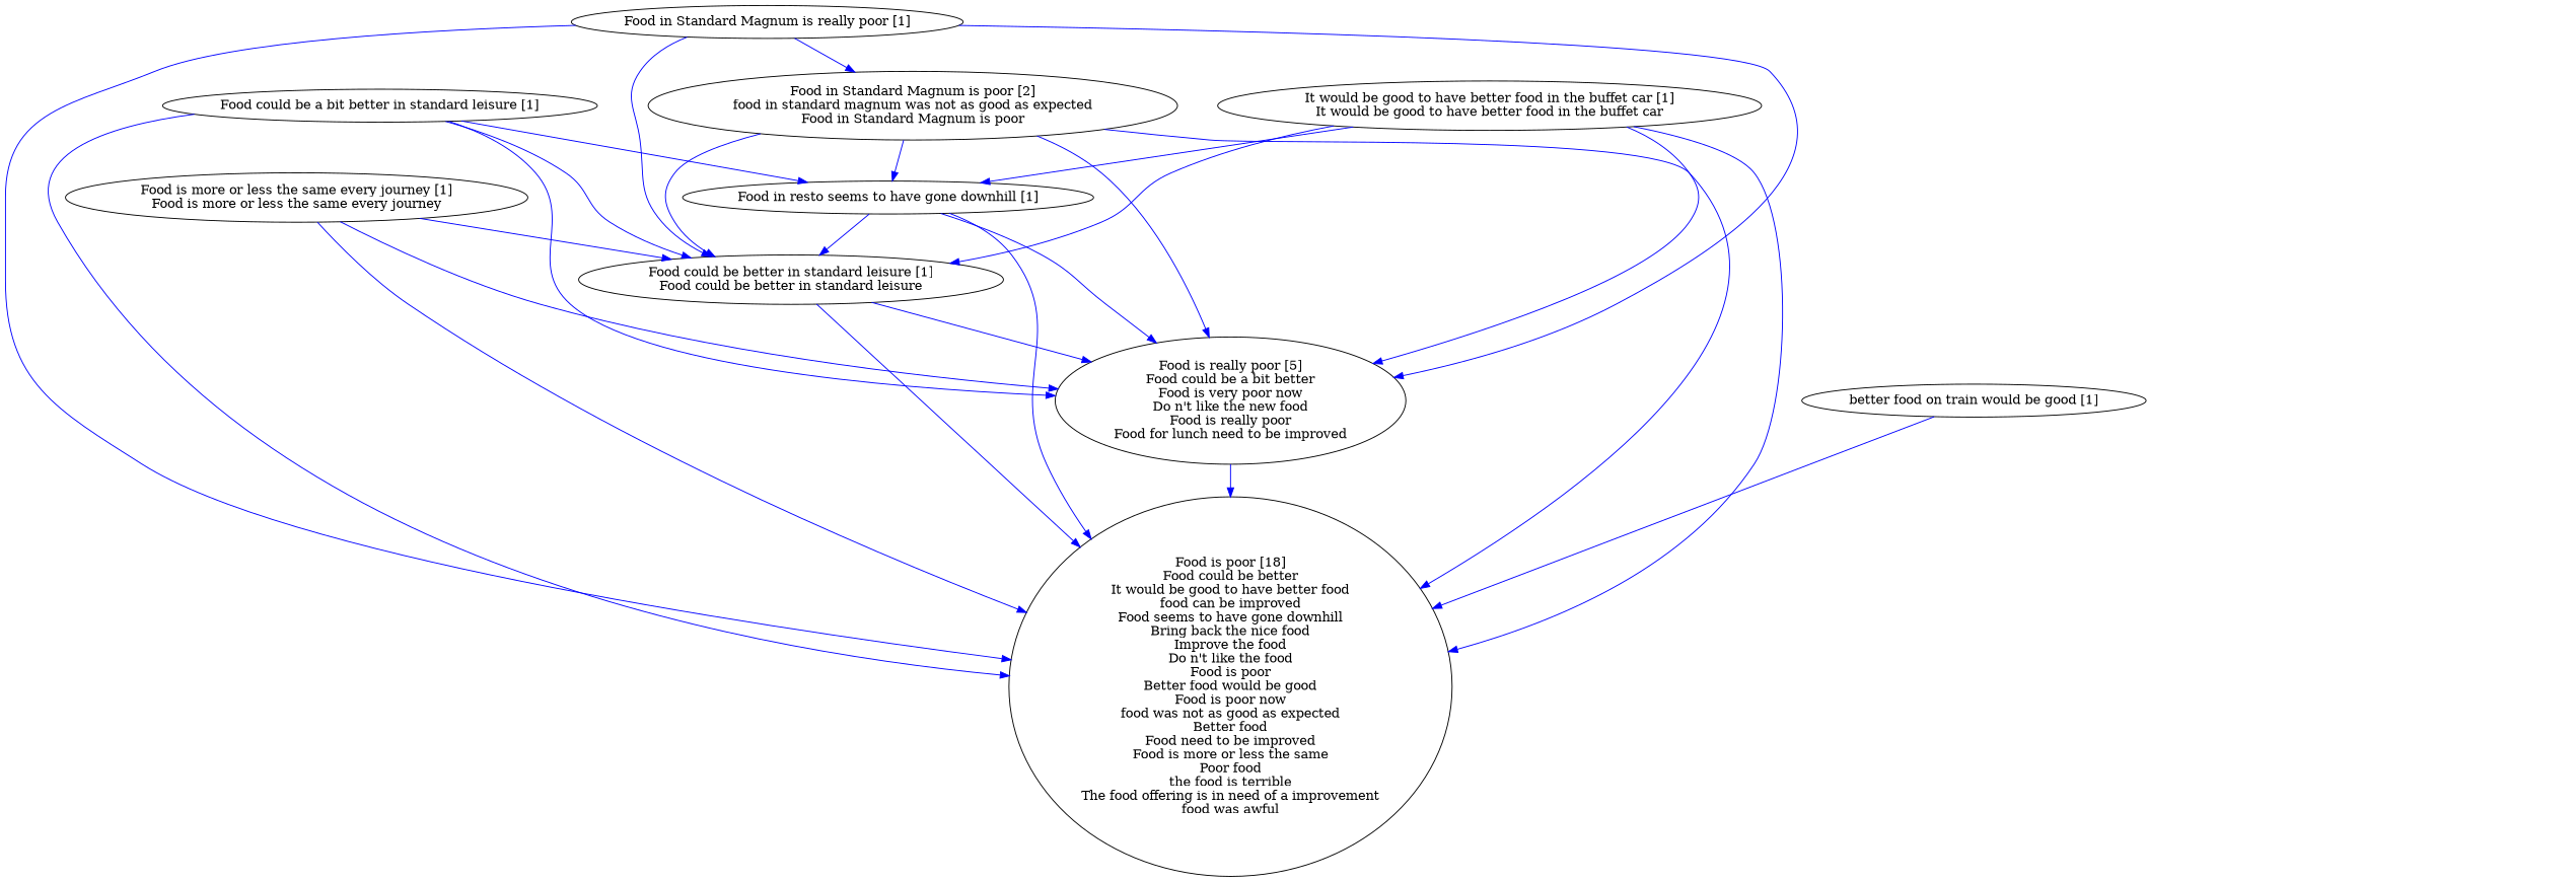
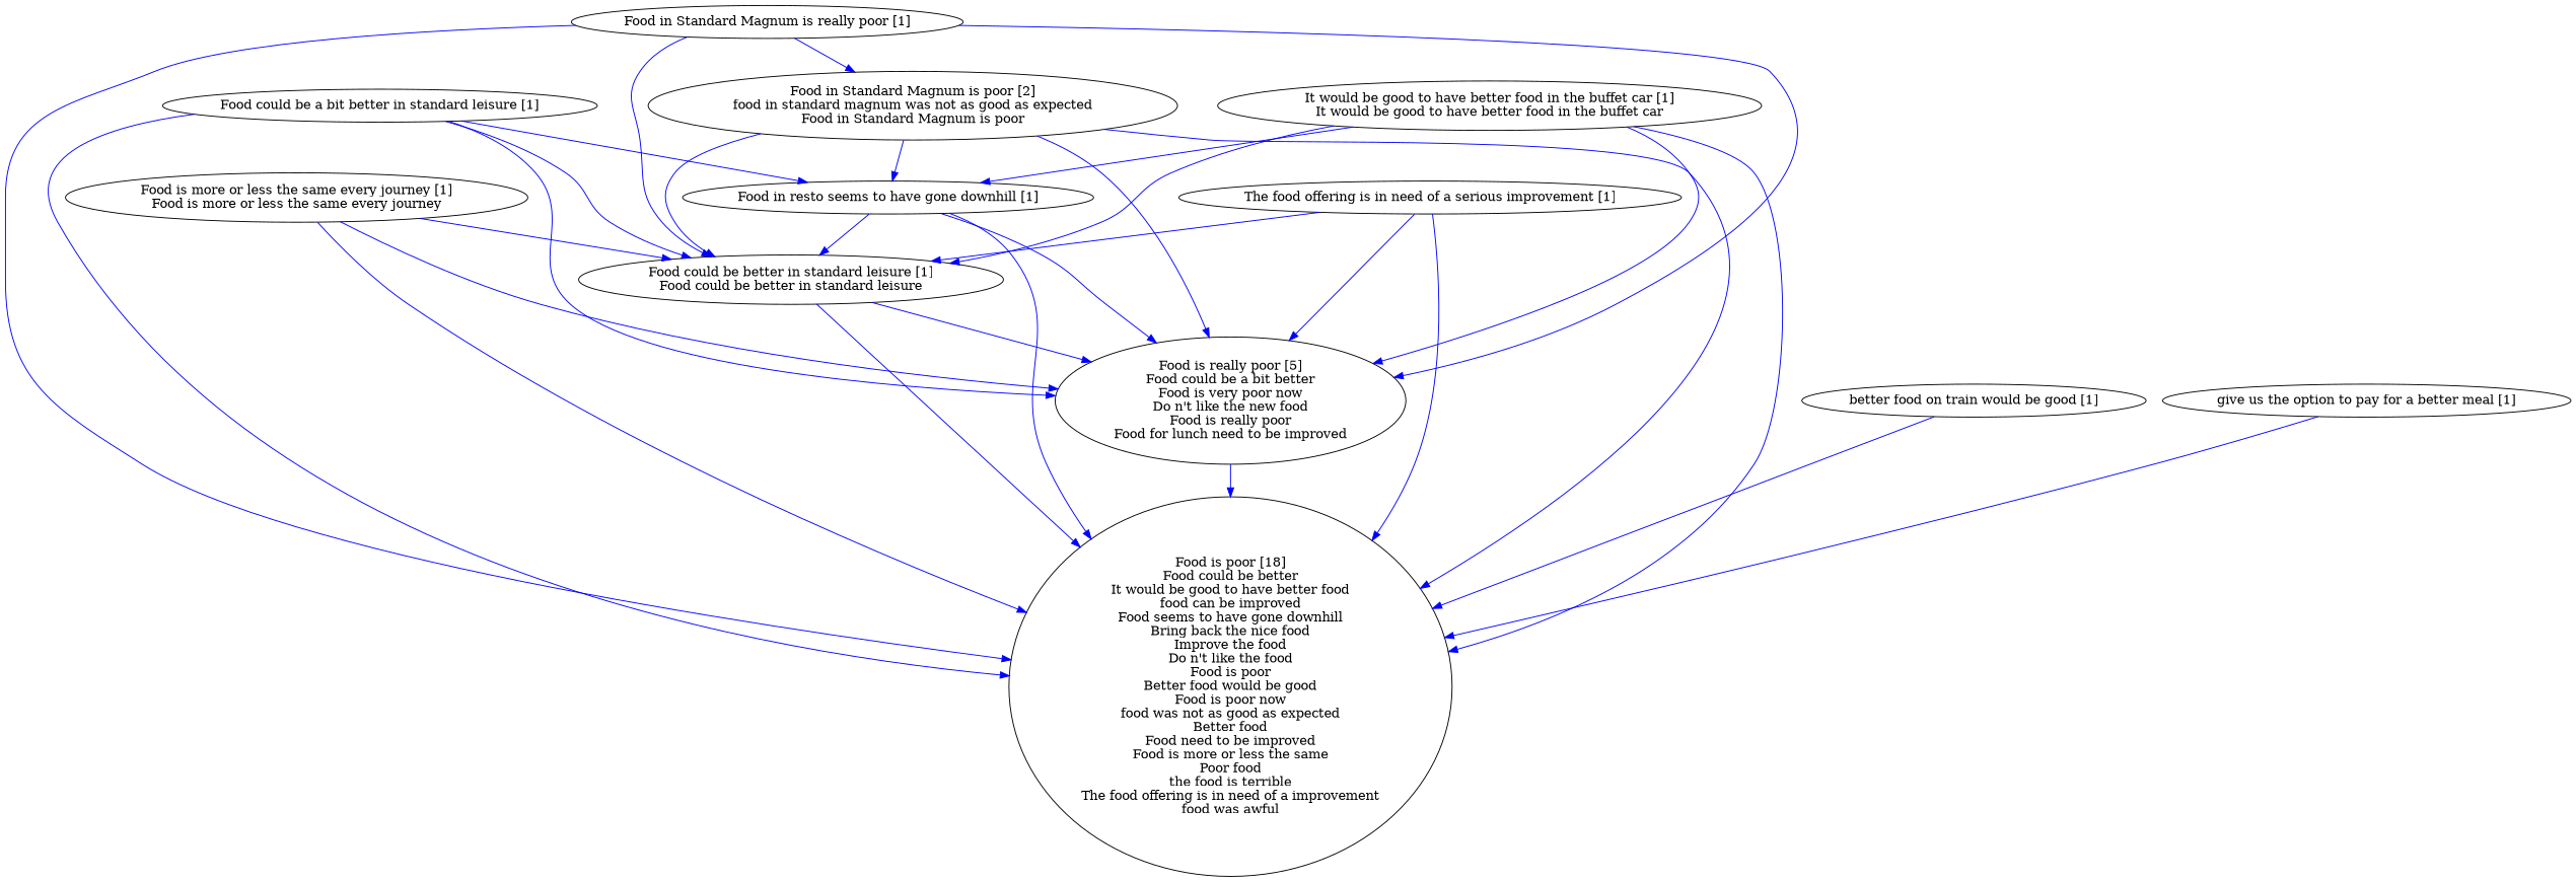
  digraph {
    edge [color=blue]
    "Food is really poor [5]\nFood could be a bit better\nFood is very poor now\nDo n't like the new food\nFood is really poor\nFood for lunch need to be improved"
    "Food is poor [18]\nFood could be better\nIt would be good to have better food\nfood can be improved\nFood seems to have gone downhill\nBring back the nice food\nImprove the food\nDo n't like the food\nFood is poor\nBetter food would be good\nFood is poor now\nfood was not as good as expected\nBetter food\nFood need to be improved\nFood is more or less the same\nPoor food\nthe food is terrible\nThe food offering is in need of a improvement\nfood was awful"
    "Food in Standard Magnum is poor [2]\nfood in standard magnum was not as good as expected\nFood in Standard Magnum is poor"
    "Food could be better in standard leisure [1]\nFood could be better in standard leisure"
    "Food in resto seems to have gone downhill [1]"
    "Food could be a bit better in standard leisure [1]"
    "Food in Standard Magnum is really poor [1]"
    "Food is more or less the same every journey [1]\nFood is more or less the same every journey"
    "It would be good to have better food in the buffet car [1]\nIt would be good to have better food in the buffet car"
+   "The food offering is in need of a serious improvement [1]"
    "better food on train would be good [1]"
+   "give us the option to pay for a better meal [1]"
    "Food is really poor [5]\nFood could be a bit better\nFood is very poor now\nDo n't like the new food\nFood is really poor\nFood for lunch need to be improved" -> "Food is poor [18]\nFood could be better\nIt would be good to have better food\nfood can be improved\nFood seems to have gone downhill\nBring back the nice food\nImprove the food\nDo n't like the food\nFood is poor\nBetter food would be good\nFood is poor now\nfood was not as good as expected\nBetter food\nFood need to be improved\nFood is more or less the same\nPoor food\nthe food is terrible\nThe food offering is in need of a improvement\nfood was awful"
    "Food in Standard Magnum is poor [2]\nfood in standard magnum was not as good as expected\nFood in Standard Magnum is poor" -> "Food is really poor [5]\nFood could be a bit better\nFood is very poor now\nDo n't like the new food\nFood is really poor\nFood for lunch need to be improved"
    "Food in Standard Magnum is poor [2]\nfood in standard magnum was not as good as expected\nFood in Standard Magnum is poor" -> "Food is poor [18]\nFood could be better\nIt would be good to have better food\nfood can be improved\nFood seems to have gone downhill\nBring back the nice food\nImprove the food\nDo n't like the food\nFood is poor\nBetter food would be good\nFood is poor now\nfood was not as good as expected\nBetter food\nFood need to be improved\nFood is more or less the same\nPoor food\nthe food is terrible\nThe food offering is in need of a improvement\nfood was awful"
    "Food in Standard Magnum is poor [2]\nfood in standard magnum was not as good as expected\nFood in Standard Magnum is poor" -> "Food could be better in standard leisure [1]\nFood could be better in standard leisure"
    "Food in Standard Magnum is poor [2]\nfood in standard magnum was not as good as expected\nFood in Standard Magnum is poor" -> "Food in resto seems to have gone downhill [1]"
    "Food could be better in standard leisure [1]\nFood could be better in standard leisure" -> "Food is really poor [5]\nFood could be a bit better\nFood is very poor now\nDo n't like the new food\nFood is really poor\nFood for lunch need to be improved"
    "Food could be better in standard leisure [1]\nFood could be better in standard leisure" -> "Food is poor [18]\nFood could be better\nIt would be good to have better food\nfood can be improved\nFood seems to have gone downhill\nBring back the nice food\nImprove the food\nDo n't like the food\nFood is poor\nBetter food would be good\nFood is poor now\nfood was not as good as expected\nBetter food\nFood need to be improved\nFood is more or less the same\nPoor food\nthe food is terrible\nThe food offering is in need of a improvement\nfood was awful"
    "Food in resto seems to have gone downhill [1]" -> "Food is really poor [5]\nFood could be a bit better\nFood is very poor now\nDo n't like the new food\nFood is really poor\nFood for lunch need to be improved"
    "Food in resto seems to have gone downhill [1]" -> "Food is poor [18]\nFood could be better\nIt would be good to have better food\nfood can be improved\nFood seems to have gone downhill\nBring back the nice food\nImprove the food\nDo n't like the food\nFood is poor\nBetter food would be good\nFood is poor now\nfood was not as good as expected\nBetter food\nFood need to be improved\nFood is more or less the same\nPoor food\nthe food is terrible\nThe food offering is in need of a improvement\nfood was awful"
    "Food in resto seems to have gone downhill [1]" -> "Food could be better in standard leisure [1]\nFood could be better in standard leisure"
    "Food could be a bit better in standard leisure [1]" -> "Food is really poor [5]\nFood could be a bit better\nFood is very poor now\nDo n't like the new food\nFood is really poor\nFood for lunch need to be improved"
    "Food could be a bit better in standard leisure [1]" -> "Food is poor [18]\nFood could be better\nIt would be good to have better food\nfood can be improved\nFood seems to have gone downhill\nBring back the nice food\nImprove the food\nDo n't like the food\nFood is poor\nBetter food would be good\nFood is poor now\nfood was not as good as expected\nBetter food\nFood need to be improved\nFood is more or less the same\nPoor food\nthe food is terrible\nThe food offering is in need of a improvement\nfood was awful"
    "Food could be a bit better in standard leisure [1]" -> "Food could be better in standard leisure [1]\nFood could be better in standard leisure"
    "Food could be a bit better in standard leisure [1]" -> "Food in resto seems to have gone downhill [1]"
    "Food in Standard Magnum is really poor [1]" -> "Food is really poor [5]\nFood could be a bit better\nFood is very poor now\nDo n't like the new food\nFood is really poor\nFood for lunch need to be improved"
    "Food in Standard Magnum is really poor [1]" -> "Food is poor [18]\nFood could be better\nIt would be good to have better food\nfood can be improved\nFood seems to have gone downhill\nBring back the nice food\nImprove the food\nDo n't like the food\nFood is poor\nBetter food would be good\nFood is poor now\nfood was not as good as expected\nBetter food\nFood need to be improved\nFood is more or less the same\nPoor food\nthe food is terrible\nThe food offering is in need of a improvement\nfood was awful"
    "Food in Standard Magnum is really poor [1]" -> "Food in Standard Magnum is poor [2]\nfood in standard magnum was not as good as expected\nFood in Standard Magnum is poor"
    "Food in Standard Magnum is really poor [1]" -> "Food could be better in standard leisure [1]\nFood could be better in standard leisure"
    "Food is more or less the same every journey [1]\nFood is more or less the same every journey" -> "Food is really poor [5]\nFood could be a bit better\nFood is very poor now\nDo n't like the new food\nFood is really poor\nFood for lunch need to be improved"
    "Food is more or less the same every journey [1]\nFood is more or less the same every journey" -> "Food is poor [18]\nFood could be better\nIt would be good to have better food\nfood can be improved\nFood seems to have gone downhill\nBring back the nice food\nImprove the food\nDo n't like the food\nFood is poor\nBetter food would be good\nFood is poor now\nfood was not as good as expected\nBetter food\nFood need to be improved\nFood is more or less the same\nPoor food\nthe food is terrible\nThe food offering is in need of a improvement\nfood was awful"
    "Food is more or less the same every journey [1]\nFood is more or less the same every journey" -> "Food could be better in standard leisure [1]\nFood could be better in standard leisure"
    "It would be good to have better food in the buffet car [1]\nIt would be good to have better food in the buffet car" -> "Food is really poor [5]\nFood could be a bit better\nFood is very poor now\nDo n't like the new food\nFood is really poor\nFood for lunch need to be improved"
    "It would be good to have better food in the buffet car [1]\nIt would be good to have better food in the buffet car" -> "Food is poor [18]\nFood could be better\nIt would be good to have better food\nfood can be improved\nFood seems to have gone downhill\nBring back the nice food\nImprove the food\nDo n't like the food\nFood is poor\nBetter food would be good\nFood is poor now\nfood was not as good as expected\nBetter food\nFood need to be improved\nFood is more or less the same\nPoor food\nthe food is terrible\nThe food offering is in need of a improvement\nfood was awful"
    "It would be good to have better food in the buffet car [1]\nIt would be good to have better food in the buffet car" -> "Food could be better in standard leisure [1]\nFood could be better in standard leisure"
    "It would be good to have better food in the buffet car [1]\nIt would be good to have better food in the buffet car" -> "Food in resto seems to have gone downhill [1]"
+   "The food offering is in need of a serious improvement [1]" -> "Food is really poor [5]\nFood could be a bit better\nFood is very poor now\nDo n't like the new food\nFood is really poor\nFood for lunch need to be improved"
+   "The food offering is in need of a serious improvement [1]" -> "Food is poor [18]\nFood could be better\nIt would be good to have better food\nfood can be improved\nFood seems to have gone downhill\nBring back the nice food\nImprove the food\nDo n't like the food\nFood is poor\nBetter food would be good\nFood is poor now\nfood was not as good as expected\nBetter food\nFood need to be improved\nFood is more or less the same\nPoor food\nthe food is terrible\nThe food offering is in need of a improvement\nfood was awful"
+   "The food offering is in need of a serious improvement [1]" -> "Food could be better in standard leisure [1]\nFood could be better in standard leisure"
    "better food on train would be good [1]" -> "Food is poor [18]\nFood could be better\nIt would be good to have better food\nfood can be improved\nFood seems to have gone downhill\nBring back the nice food\nImprove the food\nDo n't like the food\nFood is poor\nBetter food would be good\nFood is poor now\nfood was not as good as expected\nBetter food\nFood need to be improved\nFood is more or less the same\nPoor food\nthe food is terrible\nThe food offering is in need of a improvement\nfood was awful"
+   "give us the option to pay for a better meal [1]" -> "Food is poor [18]\nFood could be better\nIt would be good to have better food\nfood can be improved\nFood seems to have gone downhill\nBring back the nice food\nImprove the food\nDo n't like the food\nFood is poor\nBetter food would be good\nFood is poor now\nfood was not as good as expected\nBetter food\nFood need to be improved\nFood is more or less the same\nPoor food\nthe food is terrible\nThe food offering is in need of a improvement\nfood was awful"
  }
